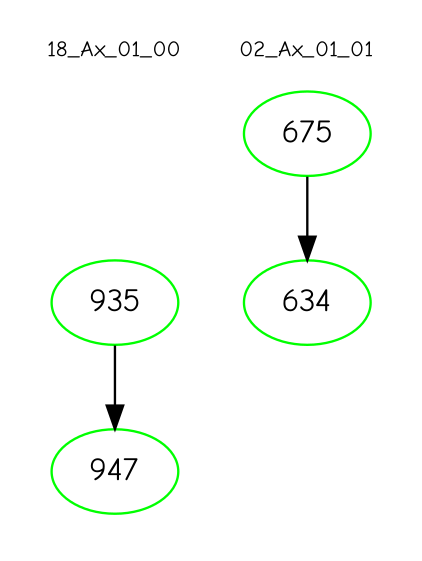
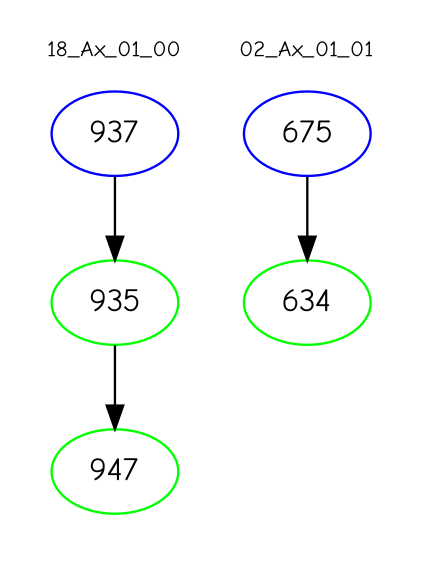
  digraph {
    fontname="Comic Neue"
    node [color=green fontname="Comic Neue"]
    edge [color=black fontname="Comic Neue"]
+   n1 [color=blue label=937]
    n2 [label=935]
    n3 [label=947]
-   n4 [label=675]
+   n4 [color=blue label=675]
    n5 [label=634]
    subgraph cluster_1 {
      color=white
      fontsize=10
      label="18_Ax_01_00"
+     n1
      n2
      n3
    }
    subgraph cluster_2 {
      color=white
      fontsize=10
      label="02_Ax_01_01"
      n4
      n5
    }
+   n1 -> n2
    n2 -> n3
    n4 -> n5
  }
